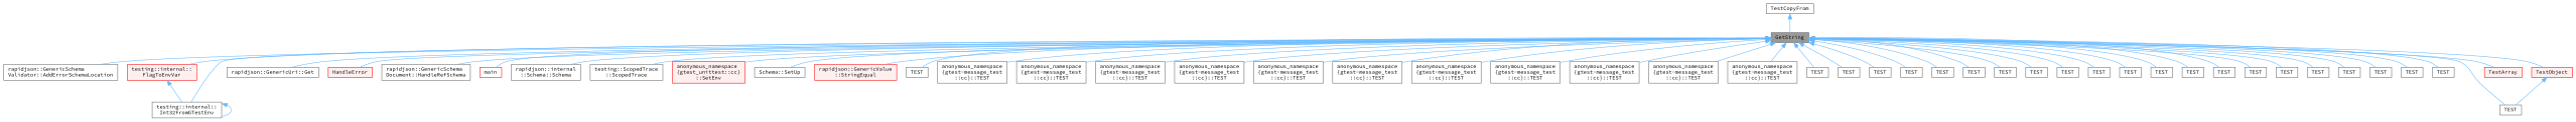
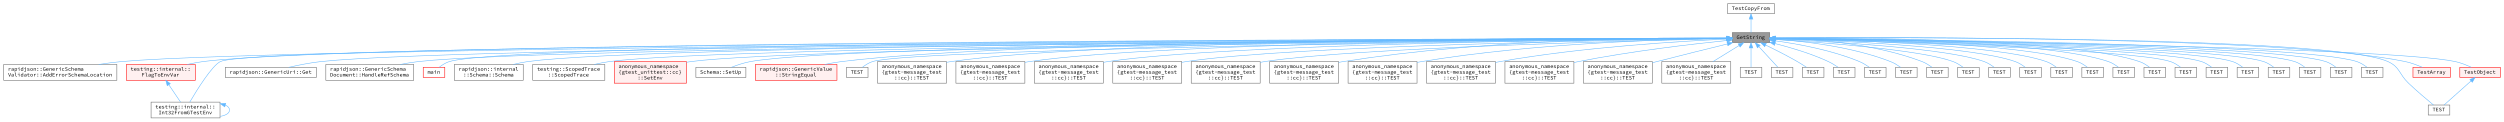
  digraph {
    fontname="Source Code Pro"
    rankdir=TB
    node [color=grey40 fillcolor=white fontname="Source Code Pro" fontsize=10 shape=box style=filled]
    edge [color=steelblue1 dir=back fontname="Source Code Pro" fontsize=10 labelfontname=Helvetica labelfontsize=10 style=solid]
    n1 [color=gray40 fillcolor=grey60 fontcolor=black height=0.2 label=GetString width=0.4]
    n2 [height=0.2 label="rapidjson::GenericSchema\lValidator::AddErrorSchemaLocation" width=0.4]
    n3 [color=red fillcolor="#FFF0F0" height=0.2 label="testing::internal::\lFlagToEnvVar" width=0.4]
    n4 [height=0.2 label="testing::internal::\lInt32FromGTestEnv" width=0.4]
    n5 [height=0.2 label="rapidjson::GenericUri::Get" width=0.4]
-   n6 [color=red fillcolor="#FFF0F0" height=0.2 label=HandleError width=0.4]
    n7 [height=0.2 label="rapidjson::GenericSchema\lDocument::HandleRefSchema" width=0.4]
    n8 [color=red height=0.2 label=main width=0.4]
    n9 [height=0.2 label="rapidjson::internal\l::Schema::Schema" width=0.4]
    n10 [height=0.2 label="testing::ScopedTrace\l::ScopedTrace" width=0.4]
    n11 [color=red fillcolor="#FFF0F0" height=0.2 label="anonymous_namespace\l\{gtest_unittest::cc\}\l::SetEnv" width=0.4]
    n12 [height=0.2 label="Schema::SetUp" width=0.4]
    n13 [color=red fillcolor="#FFF0F0" height=0.2 label="rapidjson::GenericValue\l::StringEqual" width=0.4]
    n14 [height=0.2 label=TEST width=0.4]
    n15 [height=0.2 label="anonymous_namespace\l\{gtest-message_test\l::cc\}::TEST" width=0.4]
    n16 [height=0.2 label="anonymous_namespace\l\{gtest-message_test\l::cc\}::TEST" width=0.4]
    n17 [height=0.2 label="anonymous_namespace\l\{gtest-message_test\l::cc\}::TEST" width=0.4]
    n18 [height=0.2 label="anonymous_namespace\l\{gtest-message_test\l::cc\}::TEST" width=0.4]
    n19 [height=0.2 label="anonymous_namespace\l\{gtest-message_test\l::cc\}::TEST" width=0.4]
    n20 [height=0.2 label="anonymous_namespace\l\{gtest-message_test\l::cc\}::TEST" width=0.4]
    n21 [height=0.2 label="anonymous_namespace\l\{gtest-message_test\l::cc\}::TEST" width=0.4]
    n22 [height=0.2 label="anonymous_namespace\l\{gtest-message_test\l::cc\}::TEST" width=0.4]
    n23 [height=0.2 label="anonymous_namespace\l\{gtest-message_test\l::cc\}::TEST" width=0.4]
    n24 [height=0.2 label="anonymous_namespace\l\{gtest-message_test\l::cc\}::TEST" width=0.4]
    n25 [height=0.2 label="anonymous_namespace\l\{gtest-message_test\l::cc\}::TEST" width=0.4]
    n26 [height=0.2 label=TEST width=0.4]
    n27 [height=0.2 label=TEST width=0.4]
    n28 [height=0.2 label=TEST width=0.4]
    n29 [height=0.2 label=TEST width=0.4]
    n30 [height=0.2 label=TEST width=0.4]
    n31 [height=0.2 label=TEST width=0.4]
    n32 [height=0.2 label=TEST width=0.4]
    n33 [height=0.2 label=TEST width=0.4]
    n34 [height=0.2 label=TEST width=0.4]
    n35 [height=0.2 label=TEST width=0.4]
    n36 [height=0.2 label=TEST width=0.4]
    n37 [height=0.2 label=TEST width=0.4]
    n38 [height=0.2 label=TEST width=0.4]
    n39 [height=0.2 label=TEST width=0.4]
    n40 [height=0.2 label=TEST width=0.4]
    n41 [height=0.2 label=TEST width=0.4]
    n42 [height=0.2 label=TEST width=0.4]
    n43 [height=0.2 label=TEST width=0.4]
    n44 [height=0.2 label=TEST width=0.4]
    n45 [height=0.2 label=TEST width=0.4]
    n46 [height=0.2 label=TEST width=0.4]
    n47 [height=0.2 label=TEST width=0.4]
    n48 [color=red fillcolor="#FFF0F0" height=0.2 label=TestArray width=0.4]
    n49 [color=red fillcolor="#FFF0F0" height=0.2 label=TestObject width=0.4]
    n50 [height=0.2 label=TestCopyFrom width=0.4]
    n1 -> n2
    n1 -> n3
    n1 -> n4
    n1 -> n5
-   n1 -> n6
    n1 -> n7
    n1 -> n8
    n1 -> n9
    n1 -> n10
    n1 -> n11
    n1 -> n12
    n1 -> n13
    n1 -> n14
    n1 -> n15
    n1 -> n16
    n1 -> n17
    n1 -> n18
    n1 -> n19
    n1 -> n20
    n1 -> n21
    n1 -> n22
    n1 -> n23
    n1 -> n24
    n1 -> n25
    n1 -> n26
    n1 -> n27
    n1 -> n28
    n1 -> n29
    n1 -> n30
    n1 -> n31
    n1 -> n32
    n1 -> n33
    n1 -> n34
    n1 -> n35
    n1 -> n36
    n1 -> n37
    n1 -> n38
    n1 -> n39
    n1 -> n40
    n1 -> n41
    n1 -> n42
    n1 -> n43
    n1 -> n44
    n1 -> n45
    n1 -> n46
    n1 -> n47
    n1 -> n48
    n1 -> n49
    n3 -> n4
    n4 -> n4
    n49 -> n47
    n50 -> n1
  }
